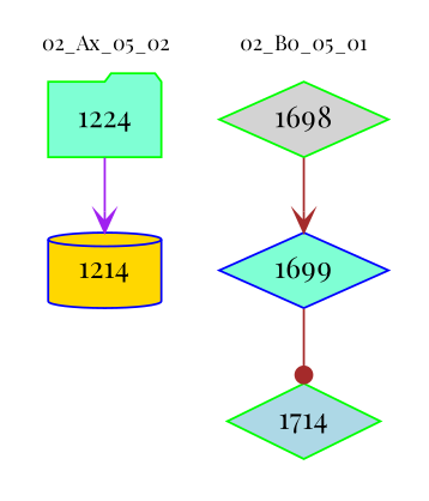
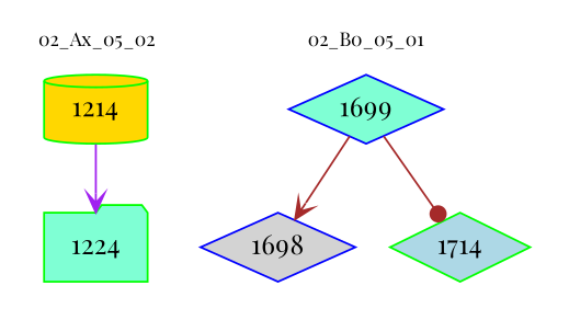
  digraph {
    fontname="Playfair Display"
    node [color=blue fillcolor=aquamarine fontname="Playfair Display" shape=diamond style=filled]
    edge [arrowhead=vee color=brown fontname="Playfair Display"]
-   n1 [fillcolor=gold label=1214 shape=cylinder]
+   n1 [color=green fillcolor=gold label=1214 shape=cylinder]
    n2 [color=green label=1224 shape=folder]
    n3 [label=1699]
-   n4 [color=green fillcolor=lightgrey label=1698]
+   n4 [fillcolor=lightgrey label=1698]
    n5 [color=green fillcolor=lightblue label=1714]
    subgraph cluster_1 {
      color=white
      fontsize=10
      label="02_Ax_05_02"
      n1
      n2
    }
    subgraph cluster_2 {
      color=white
      fontsize=10
      label="02_B0_05_01"
      n3
      n4
      n5
    }
-   n2 -> n1 [color=purple]
-   n4 -> n3
+   n1 -> n2 [color=purple]
+   n3 -> n4
    n3 -> n5 [arrowhead=dot]
  }
